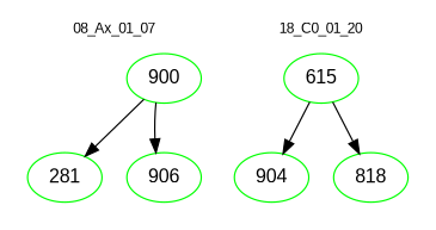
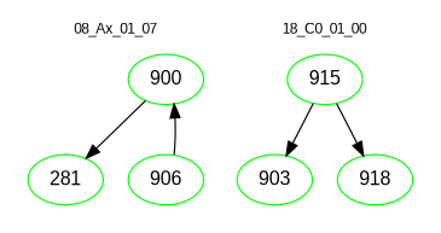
  digraph {
    fontname="Liberation Sans"
    node [color=green fontname="Liberation Sans"]
    edge [color=black fontname="Liberation Sans"]
    n1 [label=900]
    n2 [label=281]
    n3 [label=906]
-   n4 [label=615]
-   n5 [label=904]
-   n6 [label=818]
+   n4 [label=915]
+   n5 [label=903]
+   n6 [label=918]
    subgraph cluster_1 {
      color=white
      fontsize=10
      label="08_Ax_01_07"
      n1
      n2
      n3
    }
    subgraph cluster_2 {
      color=white
      fontsize=10
-     label="18_C0_01_20"
+     label="18_C0_01_00"
      n4
      n5
      n6
    }
    n1 -> n2
-   n1 -> n3
+   n3 -> n1
    n4 -> n5
    n4 -> n6
  }
